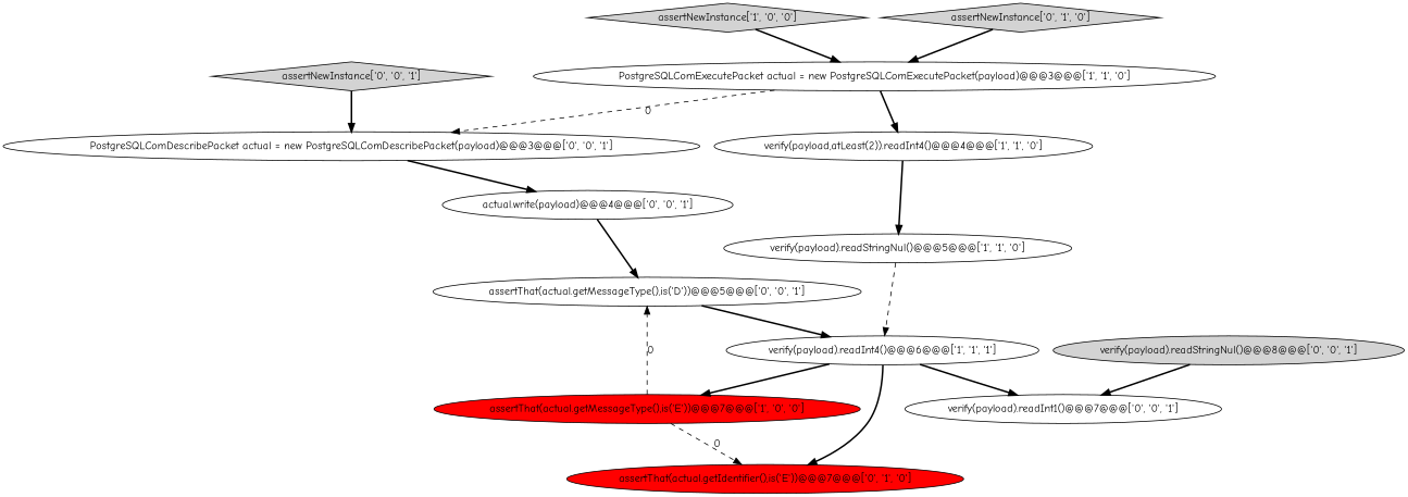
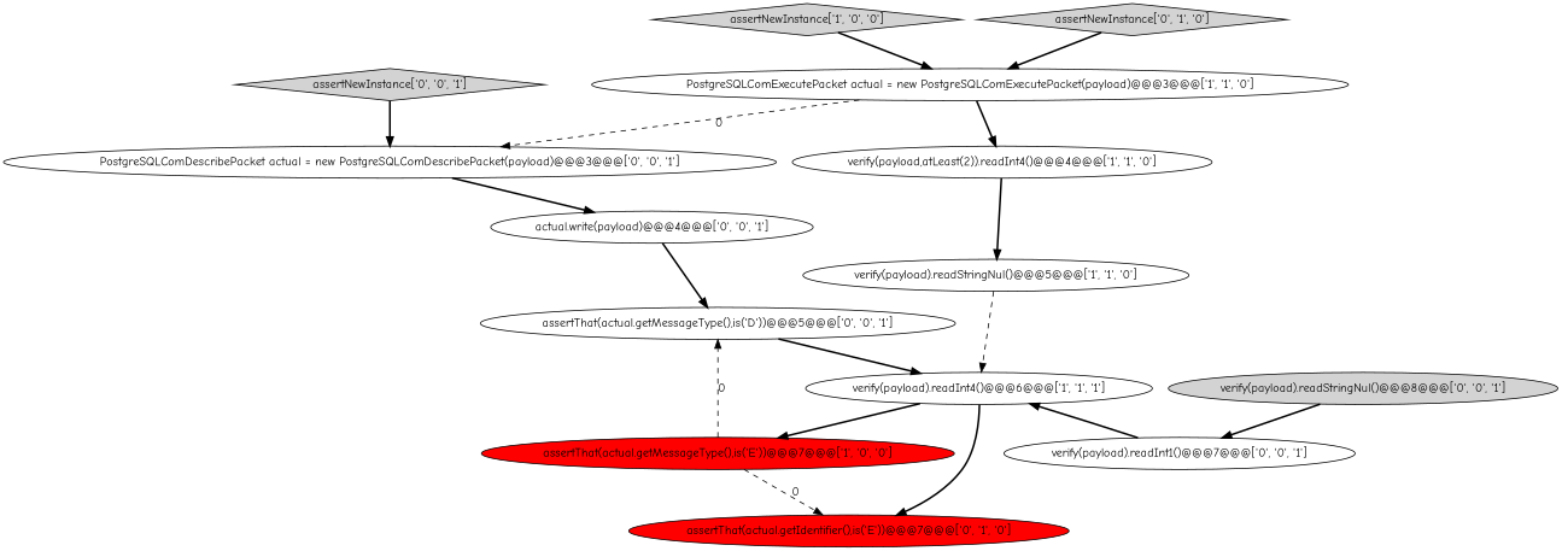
  digraph {
    fontname="Comic Neue"
    node [fillcolor=white fontname="Comic Neue" shape=ellipse style=filled]
    edge [fontname="Comic Neue" style=bold]
    n1 [fillcolor=lightgray label="assertNewInstance['1', '0', '0']" shape=diamond]
    n2 [label="PostgreSQLComExecutePacket actual = new PostgreSQLComExecutePacket(payload)@@@3@@@['1', '1', '0']"]
    n3 [label="PostgreSQLComDescribePacket actual = new PostgreSQLComDescribePacket(payload)@@@3@@@['0', '0', '1']"]
    n4 [label="verify(payload,atLeast(2)).readInt4()@@@4@@@['1', '1', '0']"]
    n5 [label="actual.write(payload)@@@4@@@['0', '0', '1']"]
    n6 [label="verify(payload).readStringNul()@@@5@@@['1', '1', '0']"]
    n7 [label="verify(payload).readInt4()@@@6@@@['1', '1', '1']"]
    n8 [fillcolor=red label="assertThat(actual.getMessageType(),is('E'))@@@7@@@['1', '0', '0']"]
    n9 [label="verify(payload).readInt1()@@@7@@@['0', '0', '1']"]
    n10 [fillcolor=red label="assertThat(actual.getIdentifier(),is('E'))@@@7@@@['0', '1', '0']"]
    n11 [label="assertThat(actual.getMessageType(),is('D'))@@@5@@@['0', '0', '1']"]
    n12 [fillcolor=lightgray label="verify(payload).readStringNul()@@@8@@@['0', '0', '1']"]
    n13 [fillcolor=lightgray label="assertNewInstance['0', '0', '1']" shape=diamond]
    n14 [fillcolor=lightgray label="assertNewInstance['0', '1', '0']" shape=diamond]
    n1 -> n2
    n2 -> n3 [label=0 style=dashed]
    n2 -> n4
    n3 -> n5
    n4 -> n6
    n5 -> n11
    n6 -> n7 [style=dashed]
    n7 -> n8
-   n7 -> n9
+   n9 -> n7
    n7 -> n10
    n8 -> n10 [label=0 style=dashed]
    n8 -> n11 [label=0 style=dashed]
    n11 -> n7
    n12 -> n9
    n13 -> n3
    n14 -> n2
  }
